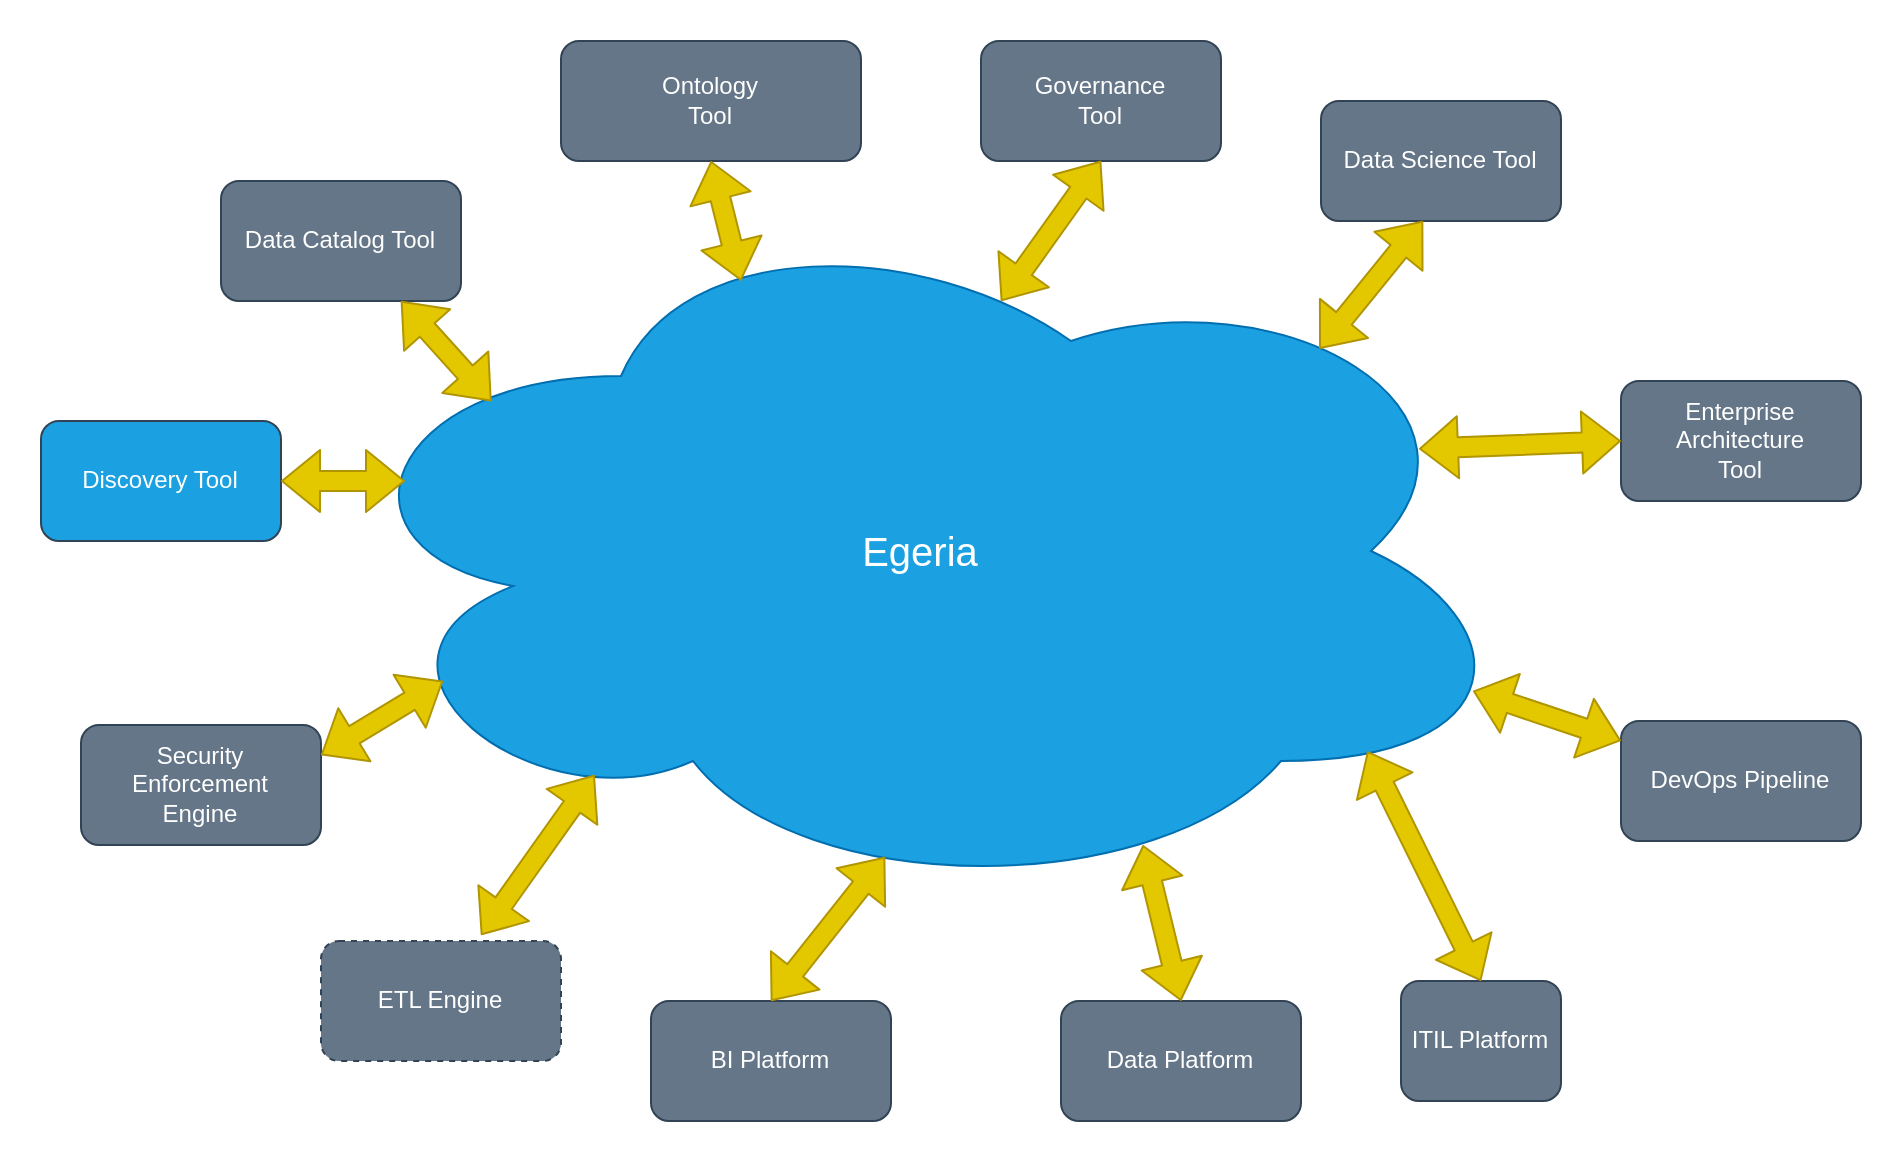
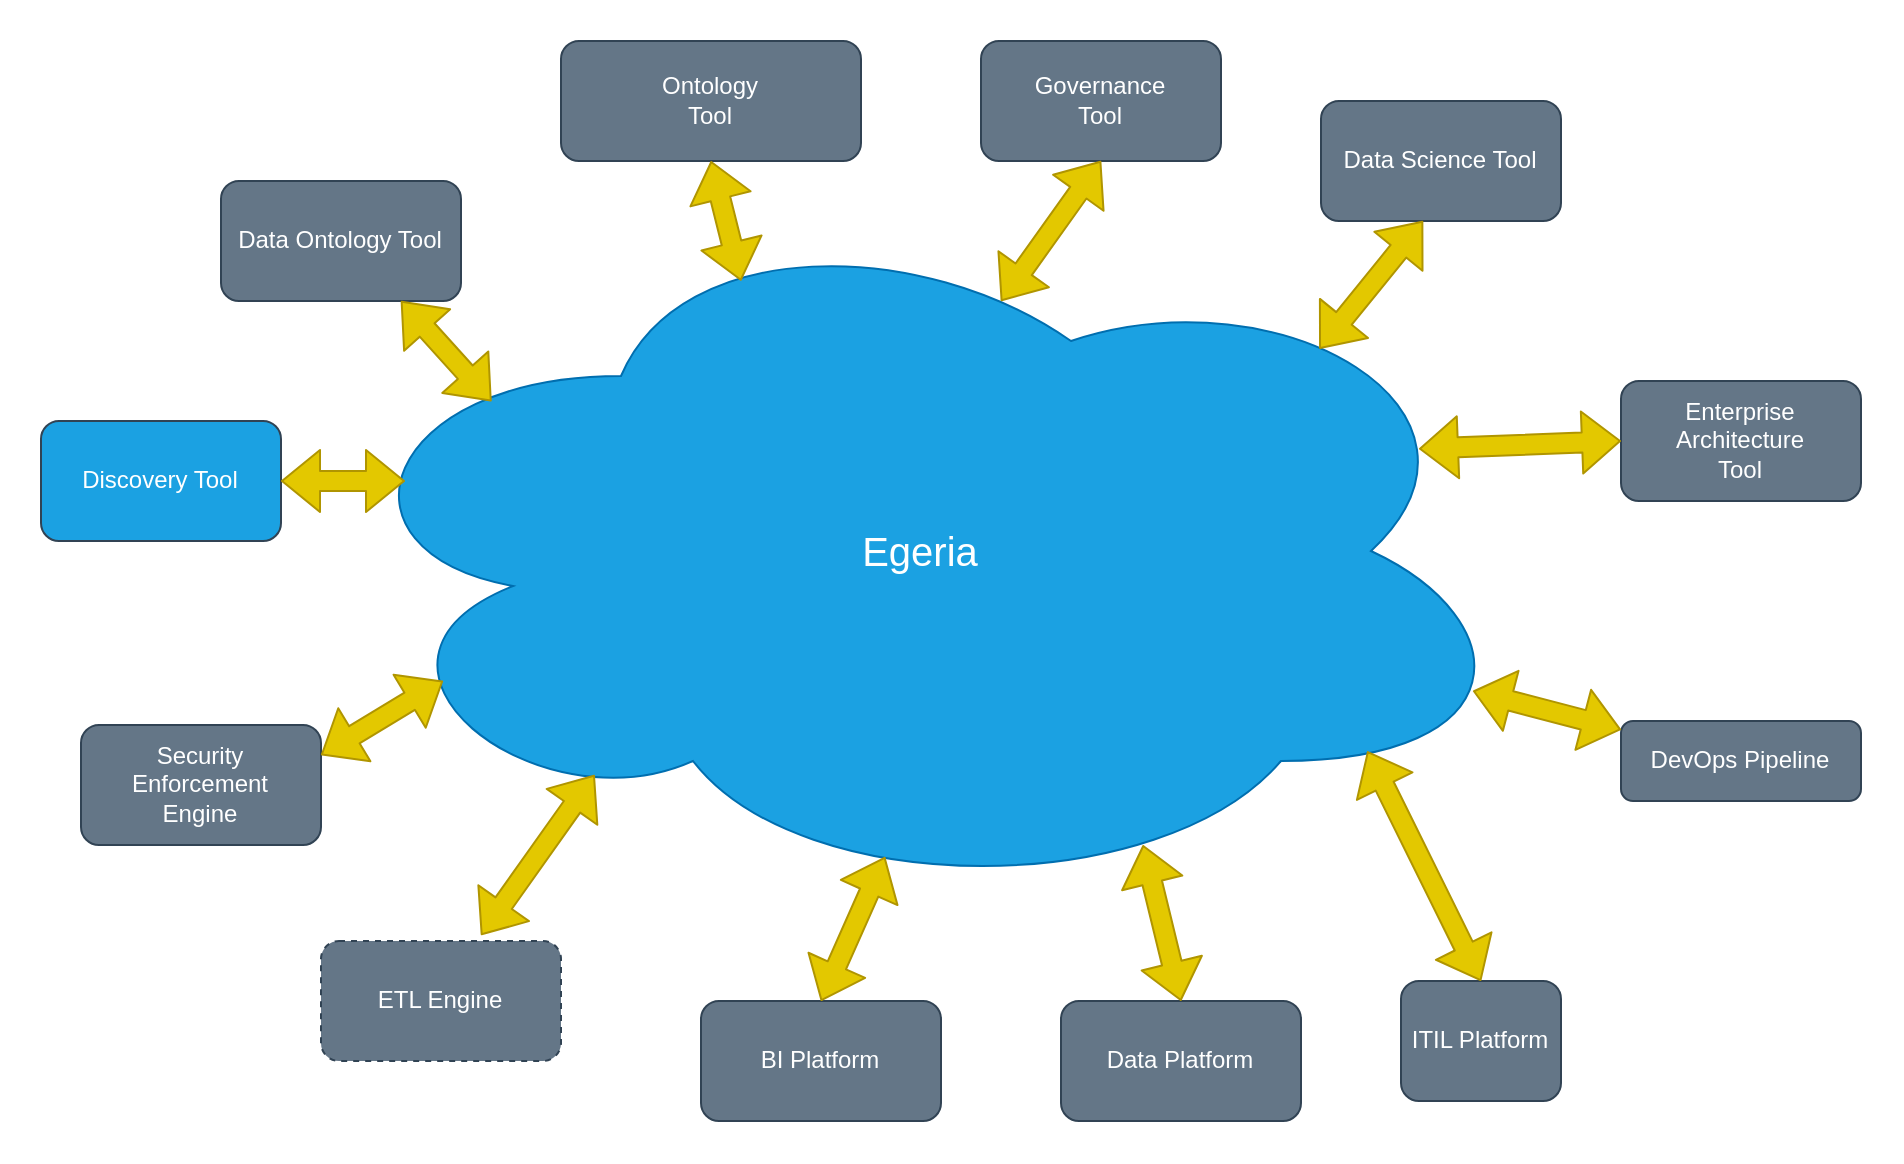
  <mxCell id="0" />
  <mxCell id="1" parent="0" />
  <mxCell id="2" value="Egeria" style="ellipse;shape=cloud;whiteSpace=wrap;html=1;fillColor=#1ba1e2;strokeColor=#006EAF;fontSize=20;fontColor=#ffffff;" vertex="1" parent="1"><mxGeometry x="160" y="100" width="600" height="350" as="geometry" /></mxCell>
  <mxCell id="3" value="ETL Engine" style="rounded=1;whiteSpace=wrap;html=1;fillColor=#647687;strokeColor=#314354;fontColor=#ffffff;dashed=1;" vertex="1" parent="1"><mxGeometry x="160" y="470" width="120" height="60" as="geometry" /></mxCell>
  <mxCell id="4" value="Data Science Tool" style="rounded=1;whiteSpace=wrap;html=1;fillColor=#647687;strokeColor=#314354;fontColor=#ffffff;" vertex="1" parent="1"><mxGeometry x="660" y="50" width="120" height="60" as="geometry" /></mxCell>
- <mxCell id="5" value="BI Platform" style="rounded=1;whiteSpace=wrap;html=1;fillColor=#647687;strokeColor=#314354;fontColor=#ffffff;" vertex="1" parent="1"><mxGeometry x="325" y="500" width="120" height="60" as="geometry" /></mxCell>
+ <mxCell id="5" value="BI Platform" style="rounded=1;whiteSpace=wrap;html=1;fillColor=#647687;strokeColor=#314354;fontColor=#ffffff;" vertex="1" parent="1"><mxGeometry x="350" y="500" width="120" height="60" as="geometry" /></mxCell>
  <mxCell id="6" value="Governance&lt;br&gt;Tool" style="rounded=1;whiteSpace=wrap;html=1;fillColor=#647687;strokeColor=#314354;fontColor=#ffffff;" vertex="1" parent="1"><mxGeometry x="490" y="20" width="120" height="60" as="geometry" /></mxCell>
- <mxCell id="7" value="Data Catalog Tool" style="rounded=1;whiteSpace=wrap;html=1;fillColor=#647687;strokeColor=#314354;fontColor=#ffffff;" vertex="1" parent="1"><mxGeometry x="110" y="90" width="120" height="60" as="geometry" /></mxCell>
+ <mxCell id="7" value="Data Ontology Tool" style="rounded=1;whiteSpace=wrap;html=1;fillColor=#647687;strokeColor=#314354;fontColor=#ffffff;" vertex="1" parent="1"><mxGeometry x="110" y="90" width="120" height="60" as="geometry" /></mxCell>
  <mxCell id="8" value="Enterprise&lt;br&gt;Architecture&lt;br&gt;Tool" style="rounded=1;whiteSpace=wrap;html=1;fillColor=#647687;strokeColor=#314354;fontColor=#ffffff;" vertex="1" parent="1"><mxGeometry x="810" y="190" width="120" height="60" as="geometry" /></mxCell>
- <mxCell id="9" value="DevOps Pipeline" style="rounded=1;whiteSpace=wrap;html=1;fillColor=#647687;strokeColor=#314354;fontColor=#ffffff;" vertex="1" parent="1"><mxGeometry x="810" y="360" width="120" height="60" as="geometry" /></mxCell>
+ <mxCell id="9" value="DevOps Pipeline" style="rounded=1;whiteSpace=wrap;html=1;fillColor=#647687;strokeColor=#314354;fontColor=#ffffff;" vertex="1" parent="1"><mxGeometry x="810" y="360" width="120" height="40" as="geometry" /></mxCell>
  <mxCell id="10" value="ITIL Platform" style="rounded=1;whiteSpace=wrap;html=1;fillColor=#647687;strokeColor=#314354;fontColor=#ffffff;" vertex="1" parent="1"><mxGeometry x="700" y="490" width="80" height="60" as="geometry" /></mxCell>
  <mxCell id="11" value="Ontology&lt;br&gt;Tool" style="rounded=1;whiteSpace=wrap;html=1;fillColor=#647687;strokeColor=#314354;fontColor=#ffffff;" vertex="1" parent="1"><mxGeometry x="280" y="20" width="150" height="60" as="geometry" /></mxCell>
  <mxCell id="12" value="" style="shape=flexArrow;endArrow=classic;startArrow=classic;html=1;entryX=0.228;entryY=0.82;entryDx=0;entryDy=0;entryPerimeter=0;exitX=0.667;exitY=-0.05;exitDx=0;exitDy=0;exitPerimeter=0;fillColor=#e3c800;strokeColor=#B09500;" edge="1" parent="1" source="3" target="2"><mxGeometry width="50" height="50" relative="1" as="geometry"><mxPoint x="80" y="640" as="sourcePoint" /><mxPoint x="130" y="590" as="targetPoint" /></mxGeometry></mxCell>
  <mxCell id="13" value="" style="shape=flexArrow;endArrow=classic;startArrow=classic;html=1;entryX=0.142;entryY=0.286;entryDx=0;entryDy=0;entryPerimeter=0;exitX=0.75;exitY=1;exitDx=0;exitDy=0;fillColor=#e3c800;strokeColor=#B09500;" edge="1" parent="1" source="7" target="2"><mxGeometry width="50" height="50" relative="1" as="geometry"><mxPoint x="80" y="640" as="sourcePoint" /><mxPoint x="130" y="590" as="targetPoint" /></mxGeometry></mxCell>
  <mxCell id="14" value="" style="shape=flexArrow;endArrow=classic;startArrow=classic;html=1;entryX=0.5;entryY=1;entryDx=0;entryDy=0;exitX=0.35;exitY=0.114;exitDx=0;exitDy=0;exitPerimeter=0;fillColor=#e3c800;strokeColor=#B09500;" edge="1" parent="1" source="2" target="11"><mxGeometry width="50" height="50" relative="1" as="geometry"><mxPoint x="110" y="640" as="sourcePoint" /><mxPoint x="160" y="590" as="targetPoint" /></mxGeometry></mxCell>
  <mxCell id="15" value="" style="shape=flexArrow;endArrow=classic;startArrow=classic;html=1;entryX=0.5;entryY=1;entryDx=0;entryDy=0;fillColor=#e3c800;strokeColor=#B09500;" edge="1" parent="1" target="6"><mxGeometry width="50" height="50" relative="1" as="geometry"><mxPoint x="500" y="150" as="sourcePoint" /><mxPoint x="160" y="590" as="targetPoint" /></mxGeometry></mxCell>
  <mxCell id="16" value="" style="shape=flexArrow;endArrow=classic;startArrow=classic;html=1;entryX=0.425;entryY=1;entryDx=0;entryDy=0;entryPerimeter=0;exitX=0.832;exitY=0.211;exitDx=0;exitDy=0;exitPerimeter=0;fillColor=#e3c800;strokeColor=#B09500;" edge="1" parent="1" source="2" target="4"><mxGeometry width="50" height="50" relative="1" as="geometry"><mxPoint x="110" y="640" as="sourcePoint" /><mxPoint x="160" y="590" as="targetPoint" /></mxGeometry></mxCell>
  <mxCell id="17" value="" style="shape=flexArrow;endArrow=classic;startArrow=classic;html=1;entryX=0;entryY=0.5;entryDx=0;entryDy=0;exitX=0.915;exitY=0.354;exitDx=0;exitDy=0;exitPerimeter=0;fillColor=#e3c800;strokeColor=#B09500;" edge="1" parent="1" source="2" target="8"><mxGeometry width="50" height="50" relative="1" as="geometry"><mxPoint x="110" y="640" as="sourcePoint" /><mxPoint x="160" y="590" as="targetPoint" /></mxGeometry></mxCell>
  <mxCell id="18" value="Data Platform" style="rounded=1;whiteSpace=wrap;html=1;fillColor=#647687;strokeColor=#314354;fontColor=#ffffff;" vertex="1" parent="1"><mxGeometry x="530" y="500" width="120" height="60" as="geometry" /></mxCell>
  <mxCell id="19" value="" style="shape=flexArrow;endArrow=classic;startArrow=classic;html=1;entryX=0.47;entryY=0.937;entryDx=0;entryDy=0;entryPerimeter=0;exitX=0.5;exitY=0;exitDx=0;exitDy=0;fillColor=#e3c800;strokeColor=#B09500;" edge="1" parent="1" source="5" target="2"><mxGeometry width="50" height="50" relative="1" as="geometry"><mxPoint x="110" y="630" as="sourcePoint" /><mxPoint x="160" y="580" as="targetPoint" /></mxGeometry></mxCell>
  <mxCell id="20" value="" style="shape=flexArrow;endArrow=classic;startArrow=classic;html=1;entryX=0.685;entryY=0.92;entryDx=0;entryDy=0;entryPerimeter=0;exitX=0.5;exitY=0;exitDx=0;exitDy=0;fillColor=#e3c800;strokeColor=#B09500;" edge="1" parent="1" source="18" target="2"><mxGeometry width="50" height="50" relative="1" as="geometry"><mxPoint x="110" y="630" as="sourcePoint" /><mxPoint x="160" y="580" as="targetPoint" /></mxGeometry></mxCell>
  <mxCell id="21" value="" style="shape=flexArrow;endArrow=classic;startArrow=classic;html=1;entryX=0.872;entryY=0.786;entryDx=0;entryDy=0;entryPerimeter=0;exitX=0.5;exitY=0;exitDx=0;exitDy=0;fillColor=#e3c800;strokeColor=#B09500;" edge="1" parent="1" source="10" target="2"><mxGeometry width="50" height="50" relative="1" as="geometry"><mxPoint x="110" y="630" as="sourcePoint" /><mxPoint x="160" y="580" as="targetPoint" /></mxGeometry></mxCell>
  <mxCell id="22" value="" style="shape=flexArrow;endArrow=classic;startArrow=classic;html=1;entryX=0.96;entryY=0.7;entryDx=0;entryDy=0;entryPerimeter=0;fillColor=#e3c800;strokeColor=#B09500;" edge="1" parent="1" source="9" target="2"><mxGeometry width="50" height="50" relative="1" as="geometry"><mxPoint x="110" y="630" as="sourcePoint" /><mxPoint x="160" y="580" as="targetPoint" /></mxGeometry></mxCell>
  <mxCell id="23" value="Discovery Tool" style="rounded=1;whiteSpace=wrap;html=1;fillColor=#1ba1e2;strokeColor=#314354;fontColor=#ffffff;" vertex="1" parent="1"><mxGeometry x="20" y="210" width="120" height="60" as="geometry" /></mxCell>
  <mxCell id="24" value="" style="shape=flexArrow;endArrow=classic;startArrow=classic;html=1;entryX=0.07;entryY=0.4;entryDx=0;entryDy=0;entryPerimeter=0;exitX=1;exitY=0.5;exitDx=0;exitDy=0;fillColor=#e3c800;strokeColor=#B09500;" edge="1" parent="1" source="23" target="2"><mxGeometry width="50" height="50" relative="1" as="geometry"><mxPoint x="20" y="630" as="sourcePoint" /><mxPoint x="70" y="580" as="targetPoint" /></mxGeometry></mxCell>
  <mxCell id="25" value="Security&lt;br&gt;Enforcement&lt;br&gt;Engine" style="rounded=1;whiteSpace=wrap;html=1;fillColor=#647687;strokeColor=#314354;fontColor=#ffffff;" vertex="1" parent="1"><mxGeometry x="40" y="362" width="120" height="60" as="geometry" /></mxCell>
  <mxCell id="26" value="" style="shape=flexArrow;endArrow=classic;startArrow=classic;html=1;entryX=0;entryY=0.7;entryDx=0;entryDy=0;entryPerimeter=0;exitX=1;exitY=0.25;exitDx=0;exitDy=0;fillColor=#e3c800;strokeColor=#B09500;" edge="1" parent="1" source="25"><mxGeometry width="50" height="50" relative="1" as="geometry"><mxPoint x="20" y="602" as="sourcePoint" /><mxPoint x="221" y="340" as="targetPoint" /></mxGeometry></mxCell>
